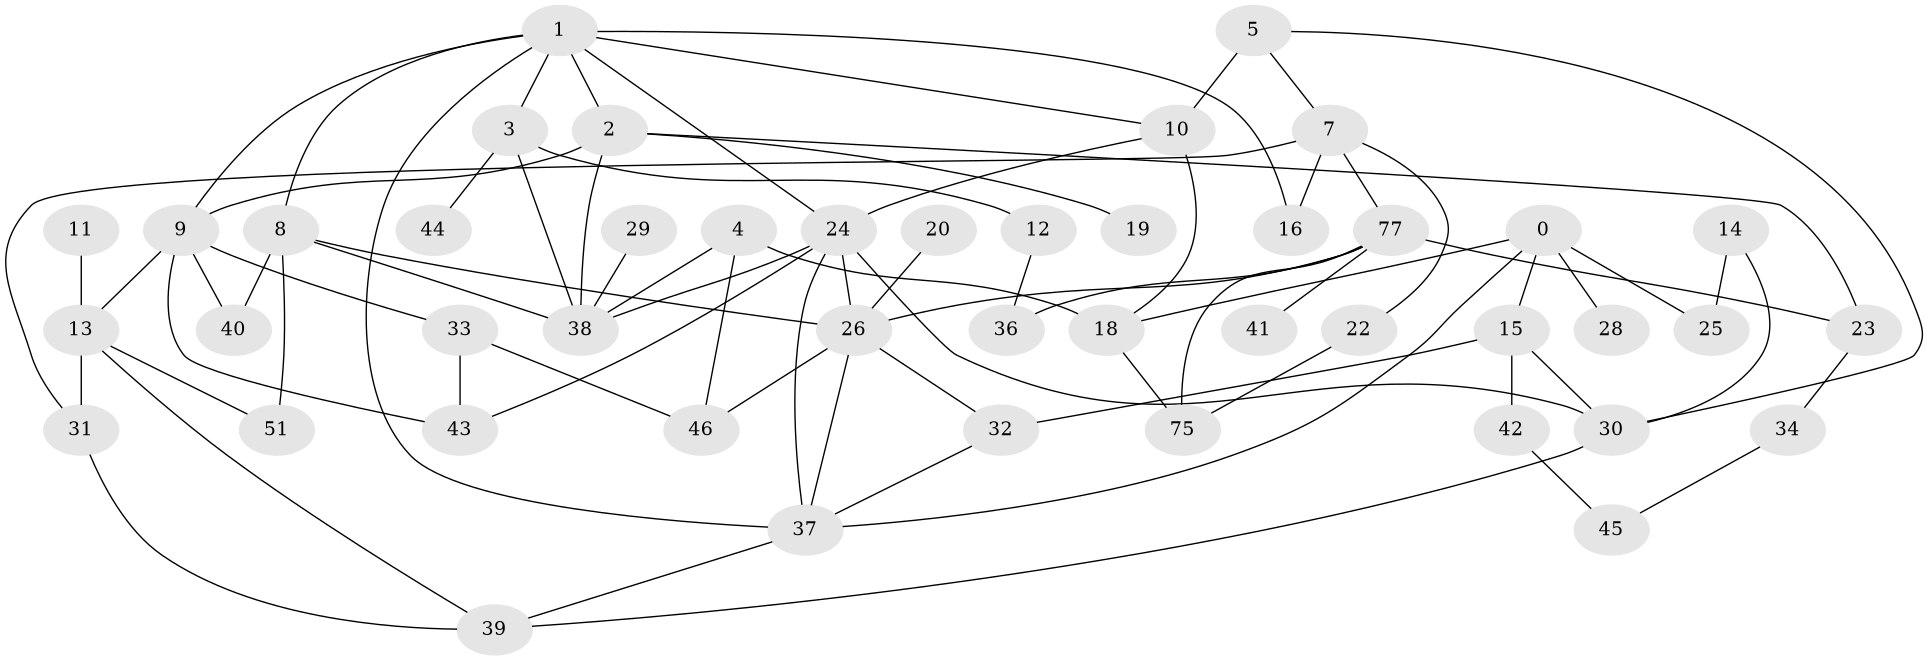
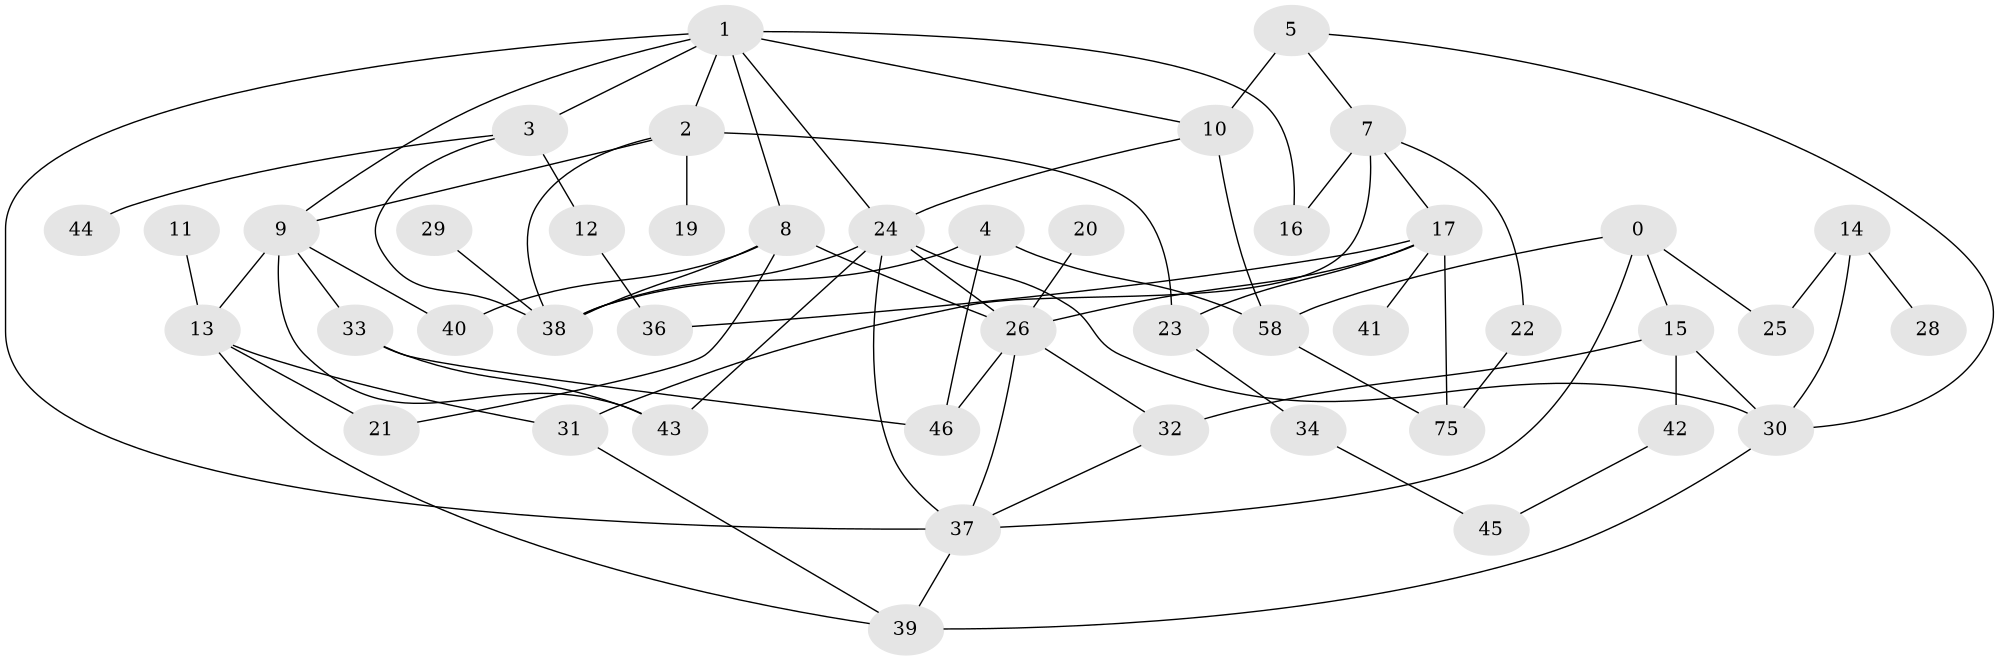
  graph {
    node [color=gray90 style=filled]
    edge [weight=1.0]
    1
    2
    3
    8
    9
    10
    16
    24
    37
    38
    19
    23
    12
    44
-   21 [label=51]
+   21
    26
    40
    13
    33
    43
-   18
+   18 [label=58]
    30
    39
    34
    36
    4
    46
    n28 [label=75]
    5
    7
-   17 [label=77]
+   17
    22
    31
    n34 [label=0]
    15
    25
    32
    42
    41
    11
    14
    28
    45
    20
    29
    1 -- 2
    1 -- 3
    1 -- 8
    1 -- 9
    1 -- 10
    1 -- 16
    1 -- 24
    1 -- 37
    2 -- 9
    2 -- 38
    2 -- 19
    2 -- 23
    3 -- 38
    3 -- 12
    3 -- 44
    8 -- 38
    8 -- 21
    8 -- 26
    8 -- 40
    9 -- 40
    9 -- 13
    9 -- 33
    9 -- 43
    10 -- 24
    10 -- 18
    24 -- 37
    24 -- 38
    24 -- 26
    24 -- 43
    24 -- 30
    37 -- 39
    23 -- 34
    12 -- 36
    26 -- 37
    26 -- 46
    26 -- 32
    13 -- 21
    13 -- 39
    13 -- 31
    33 -- 43
    33 -- 46
    18 -- n28
    30 -- 39
    34 -- 45
    4 -- 38
    4 -- 18
    4 -- 46
    5 -- 10 [weight=2.0]
    5 -- 30
    5 -- 7
    7 -- 16
    7 -- 17
    7 -- 22
    7 -- 31
    17 -- 23
    17 -- 26
    17 -- 36
    17 -- n28
    17 -- 41
    22 -- n28
    31 -- 39
    n34 -- 37
    n34 -- 18
    n34 -- 15
    n34 -- 25
    15 -- 30
    15 -- 32 [weight=2.0]
    15 -- 42
    32 -- 37
    42 -- 45
    11 -- 13
    14 -- 30
    14 -- 25
-   n34 -- 28
+   14 -- 28
    20 -- 26
    29 -- 38
  }
